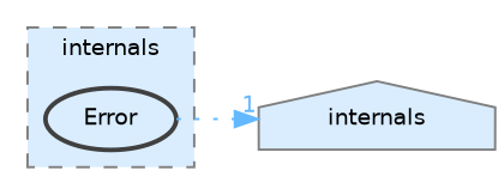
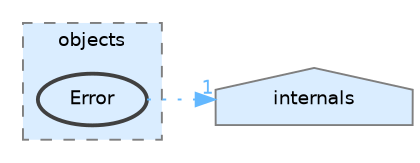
  digraph {
    compound=true
    rankdir=LR
    node [fillcolor="#daedff" fontname=Helvetica fontsize=10]
    n1 [color=grey25 height=0.2 label=Error shape=ellipse style="filled,bold" width=0.4]
    n2 [color=grey50 height=0.2 label=internals shape=house style=filled width=0.4]
    subgraph cluster_1 {
      bgcolor="#daedff"
      fontname=Helvetica
      fontsize=10
-     label=internals
+     label=objects
      pencolor=grey50
      style="filled,dashed"
      n1
    }
    n1 -> n2 [color=steelblue1 fontcolor=steelblue1 fontname=Helvetica fontsize=10 headlabel=1 labeldistance=1.5 labelfontname=Helvetica labelfontsize=10 style=dotted]
  }
